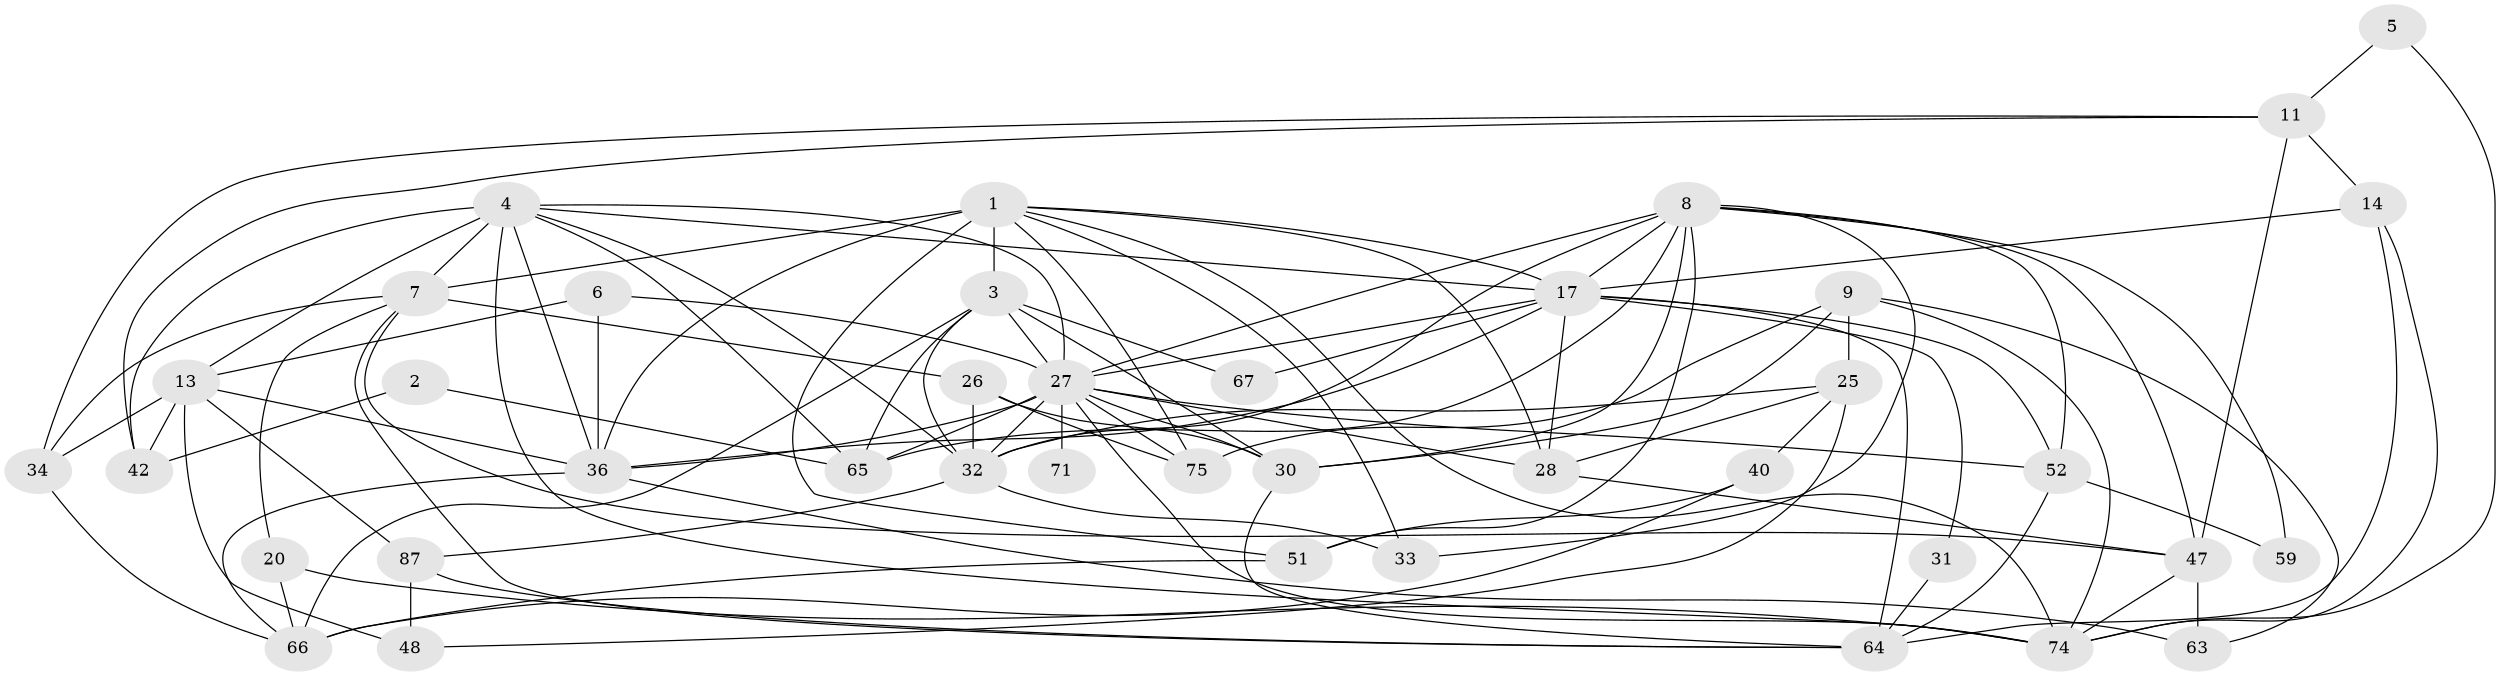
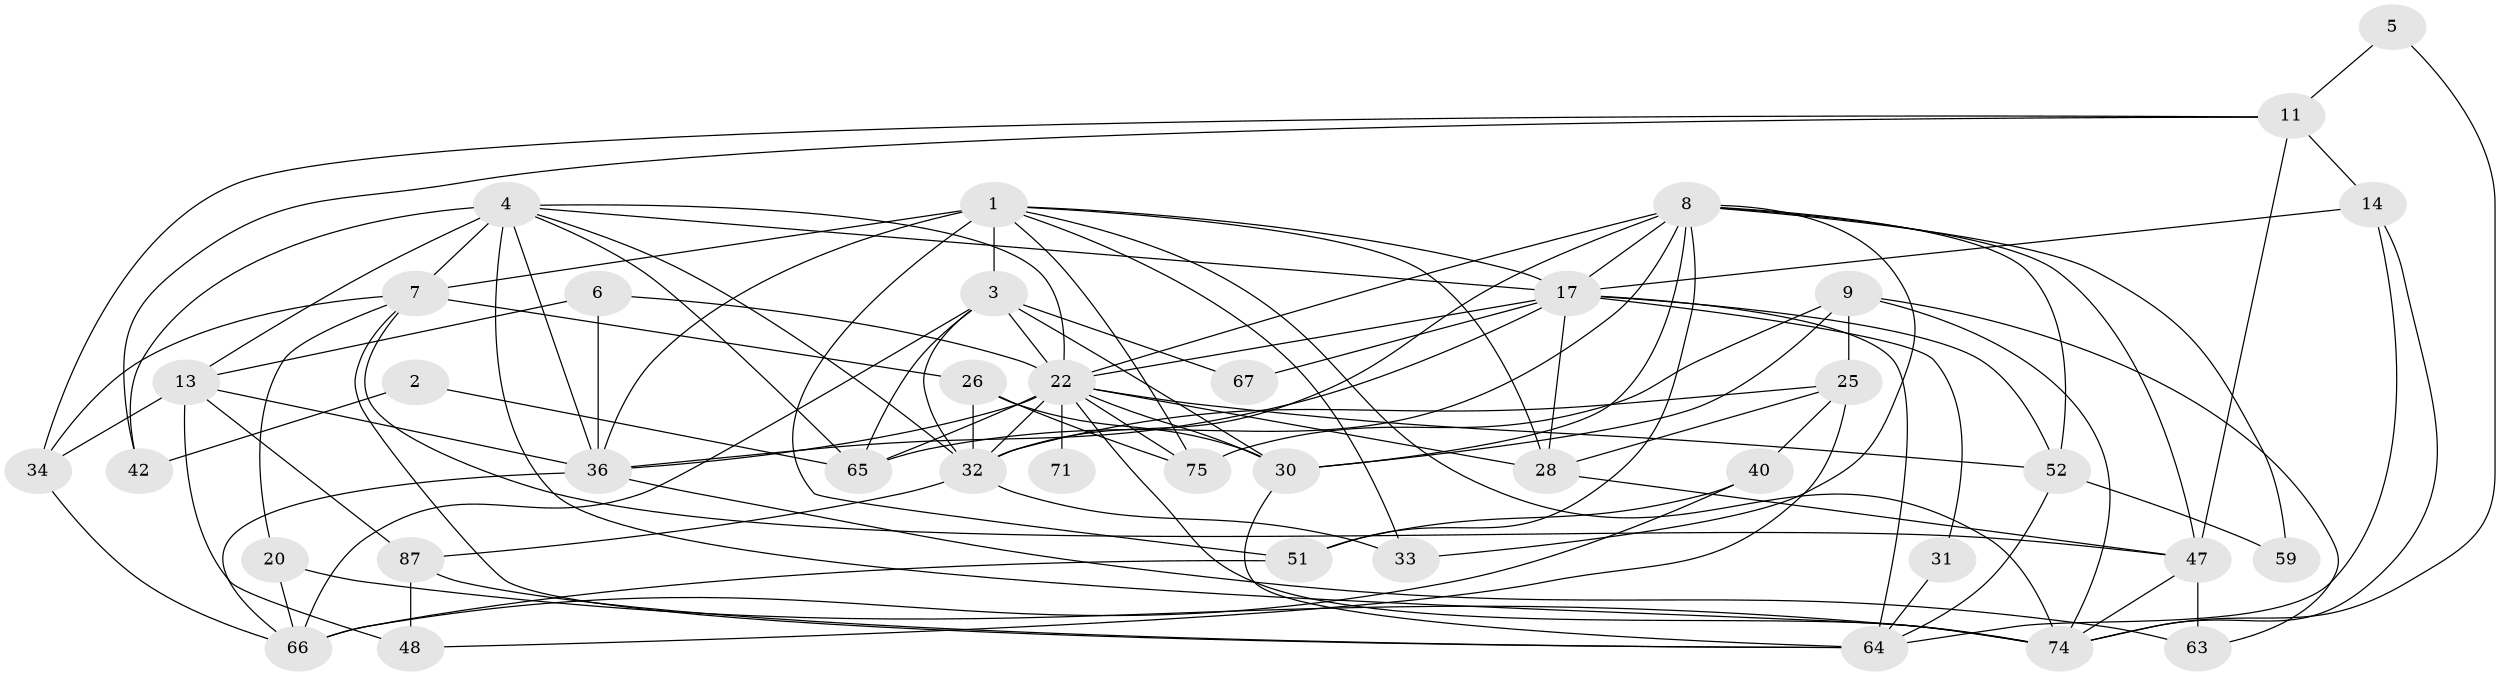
  graph {
    node [color=gray90 style=filled]
    1 [super="+60+57"]
    3 [super="+15"]
    7 [super="+19+27"]
    17 [super="+41+35"]
    28
    33
    36 [super="+62+56"]
    51
    74
    75
    65 [super="+79"]
-   22 [super="+44+61" label=27]
+   22 [super="+44+61"]
    30 [super="+78"]
    32 [super="+39+45"]
    66
    67
    20
    26
    34
    47 [super="+70+81"]
    64
    n22 [label=52 super="+82"]
    31
    63
    42 [super="+69"]
    2
    71
    n28 [label=87]
    4 [super="+38"]
    13 [super="+16+53+50"]
    48
    11 [super="+43+29"]
    14 [super="+54"]
    5
    6 [super="+12"]
    8 [super="+10+18"]
    59
    9 [super="+23"]
    25 [super="+77"]
    40
    1 -- 3 [weight=3]
    1 -- 7 [weight=2]
    1 -- 17
    1 -- 28
    1 -- 33
    1 -- 36
    1 -- 51
    1 -- 74
    1 -- 75
    3 -- 65
    3 -- 22
    3 -- 30
    3 -- 32
    3 -- 66
    3 -- 67
    7 -- 20
    7 -- 26
    7 -- 34
    7 -- 47
    7 -- 64
    17 -- 28
    17 -- 36 [weight=2]
    17 -- 22
    17 -- 67
    17 -- 64
    17 -- n22 [weight=2]
    17 -- 31
    28 -- 47
    36 -- 66
    36 -- 63
    51 -- 66
    22 -- 28
    22 -- 36
    22 -- 74
    22 -- 75 [weight=2]
    22 -- 65
    22 -- 30
    22 -- 32
    22 -- n22 [weight=2]
    22 -- 71 [weight=2]
    30 -- 64
    32 -- 33
    32 -- n28
    20 -- 74
    20 -- 66
    26 -- 75
    26 -- 30
    26 -- 32
    34 -- 66
    47 -- 74
    47 -- 63
    n22 -- 64
    n22 -- 59
    31 -- 64
    2 -- 65
    2 -- 42
    n28 -- 64
    n28 -- 48
    4 -- 7 [weight=2]
    4 -- 17
    4 -- 36
    4 -- 74
    4 -- 65
    4 -- 22
    4 -- 32
    4 -- 42
    4 -- 13
    13 -- 36 [weight=2]
    13 -- 34
-   13 -- 42 [weight=2]
    13 -- n28
    13 -- 48
    11 -- 34
    11 -- 47
    11 -- 42
    11 -- 14
    14 -- 17
    14 -- 74
    14 -- 64
    5 -- 74
    5 -- 11
    6 -- 36
    6 -- 22
    6 -- 13
    8 -- 17
    8 -- 33
    8 -- 51
    8 -- 65
    8 -- 22
    8 -- 30 [weight=2]
    8 -- 32
    8 -- 47
    8 -- n22
    8 -- 59
    9 -- 74
    9 -- 75
    9 -- 30
    9 -- 63
    9 -- 25
    25 -- 28
    25 -- 32
    25 -- 48
    25 -- 40
    40 -- 51
    40 -- 66
  }
